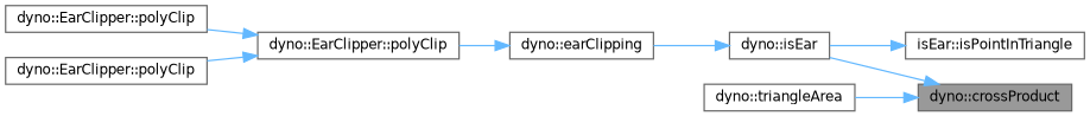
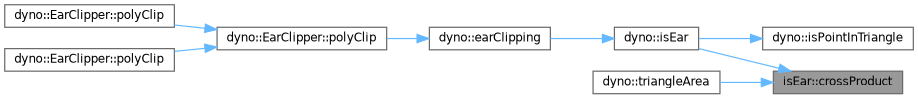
  digraph {
    rankdir=RL
    node [color=grey40 fillcolor=white fontname=Helvetica fontsize=10 shape=box style=filled]
    edge [color=steelblue1 dir=back fontname=Helvetica fontsize=10 labelfontname=Helvetica labelfontsize=10 style=solid]
-   n1 [color=gray40 fillcolor=grey60 fontcolor=black height=0.2 label="dyno::crossProduct" width=0.4]
+   n1 [color=gray40 fillcolor=grey60 fontcolor=black height=0.2 label="isEar::crossProduct" width=0.4]
    n2 [height=0.2 label="dyno::isEar" width=0.4]
    n3 [height=0.2 label="dyno::triangleArea" width=0.4]
    n4 [height=0.2 label="dyno::earClipping" width=0.4]
    n5 [height=0.2 label="dyno::EarClipper::polyClip" width=0.4]
    n6 [height=0.2 label="dyno::EarClipper::polyClip" width=0.4]
    n7 [height=0.2 label="dyno::EarClipper::polyClip" width=0.4]
-   n8 [height=0.2 label="isEar::isPointInTriangle" width=0.4]
+   n8 [height=0.2 label="dyno::isPointInTriangle" width=0.4]
    n1 -> n2
    n1 -> n3
    n2 -> n4
    n4 -> n5
    n5 -> n6
    n5 -> n7
    n8 -> n2
  }
